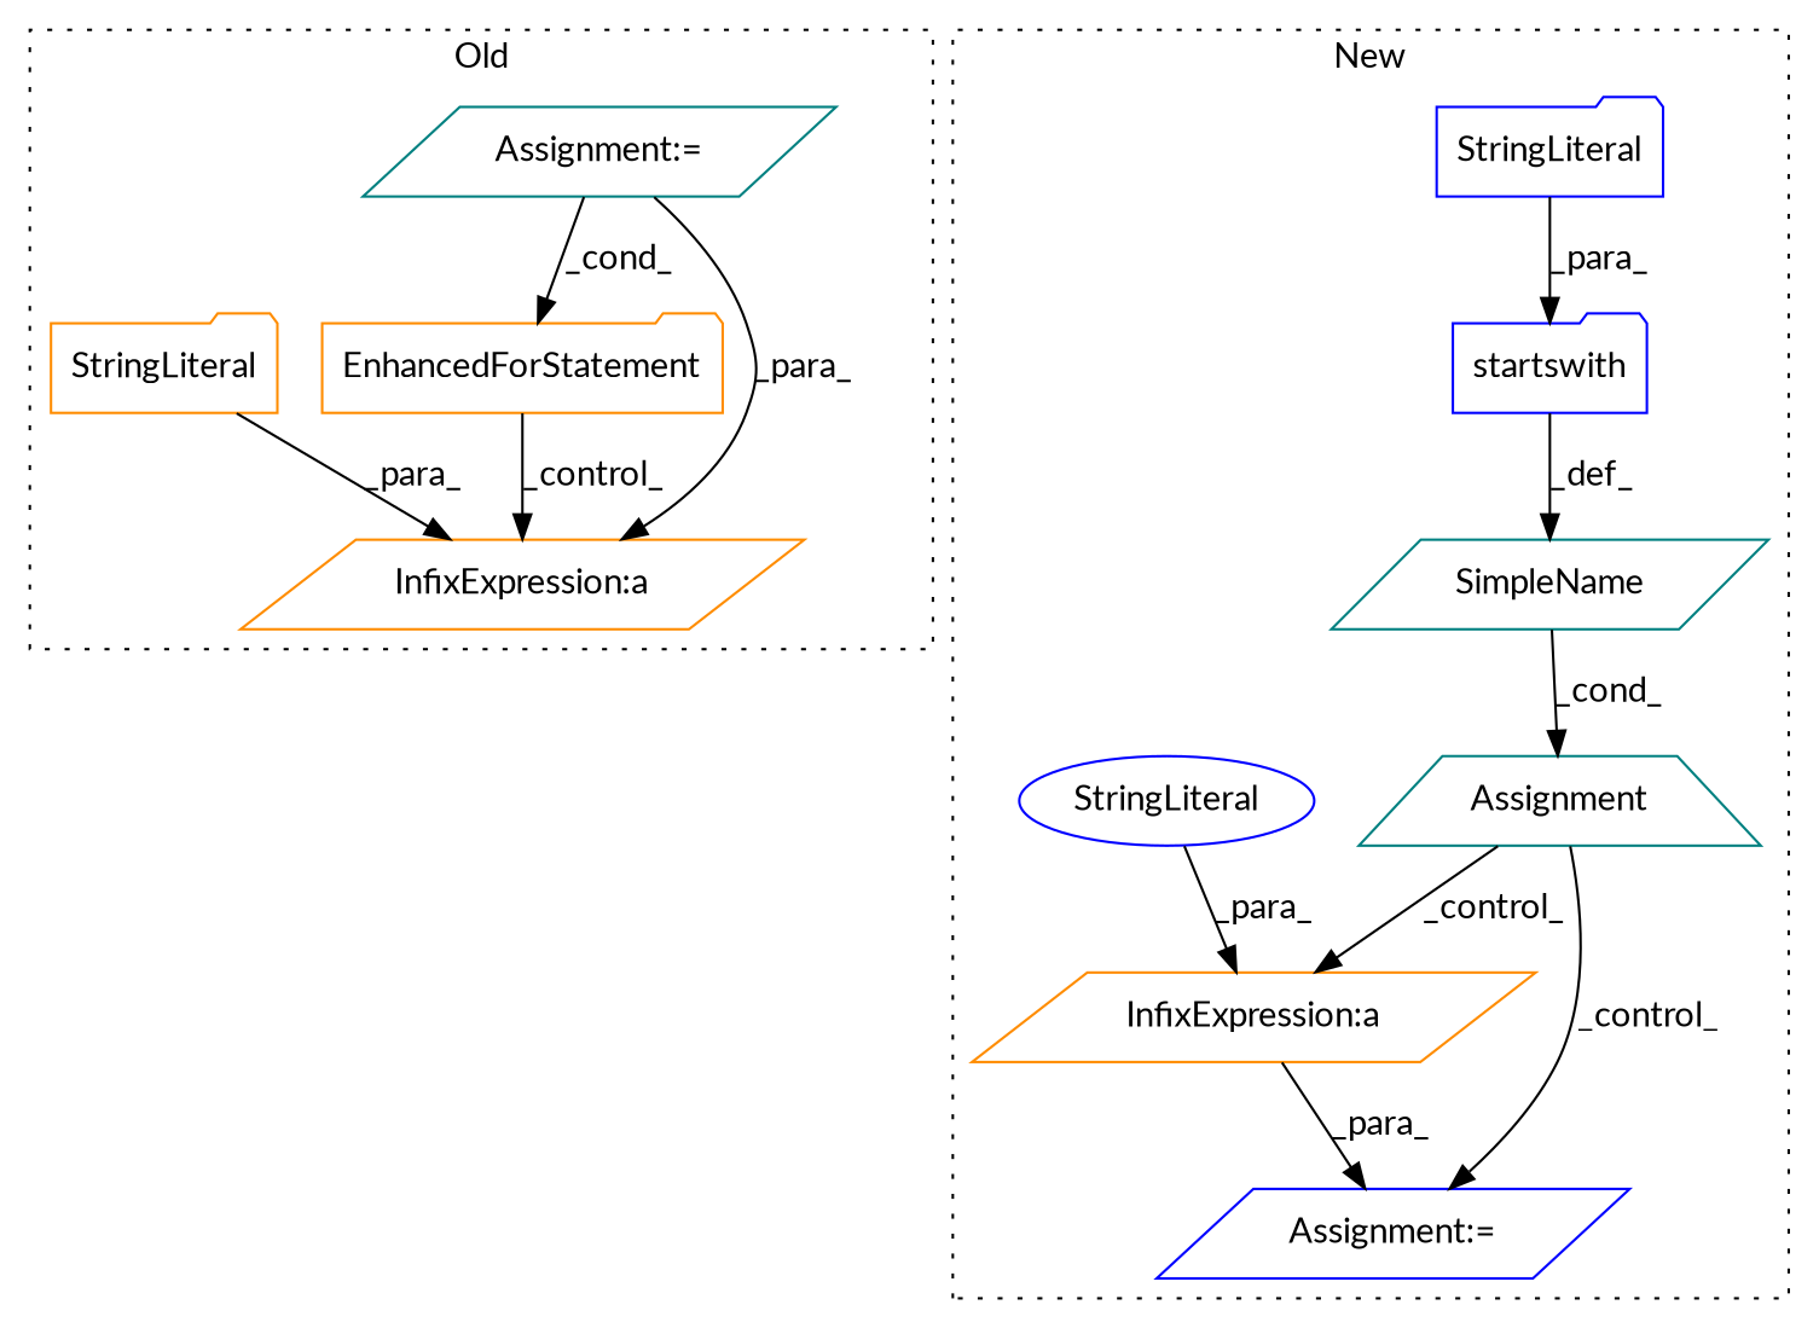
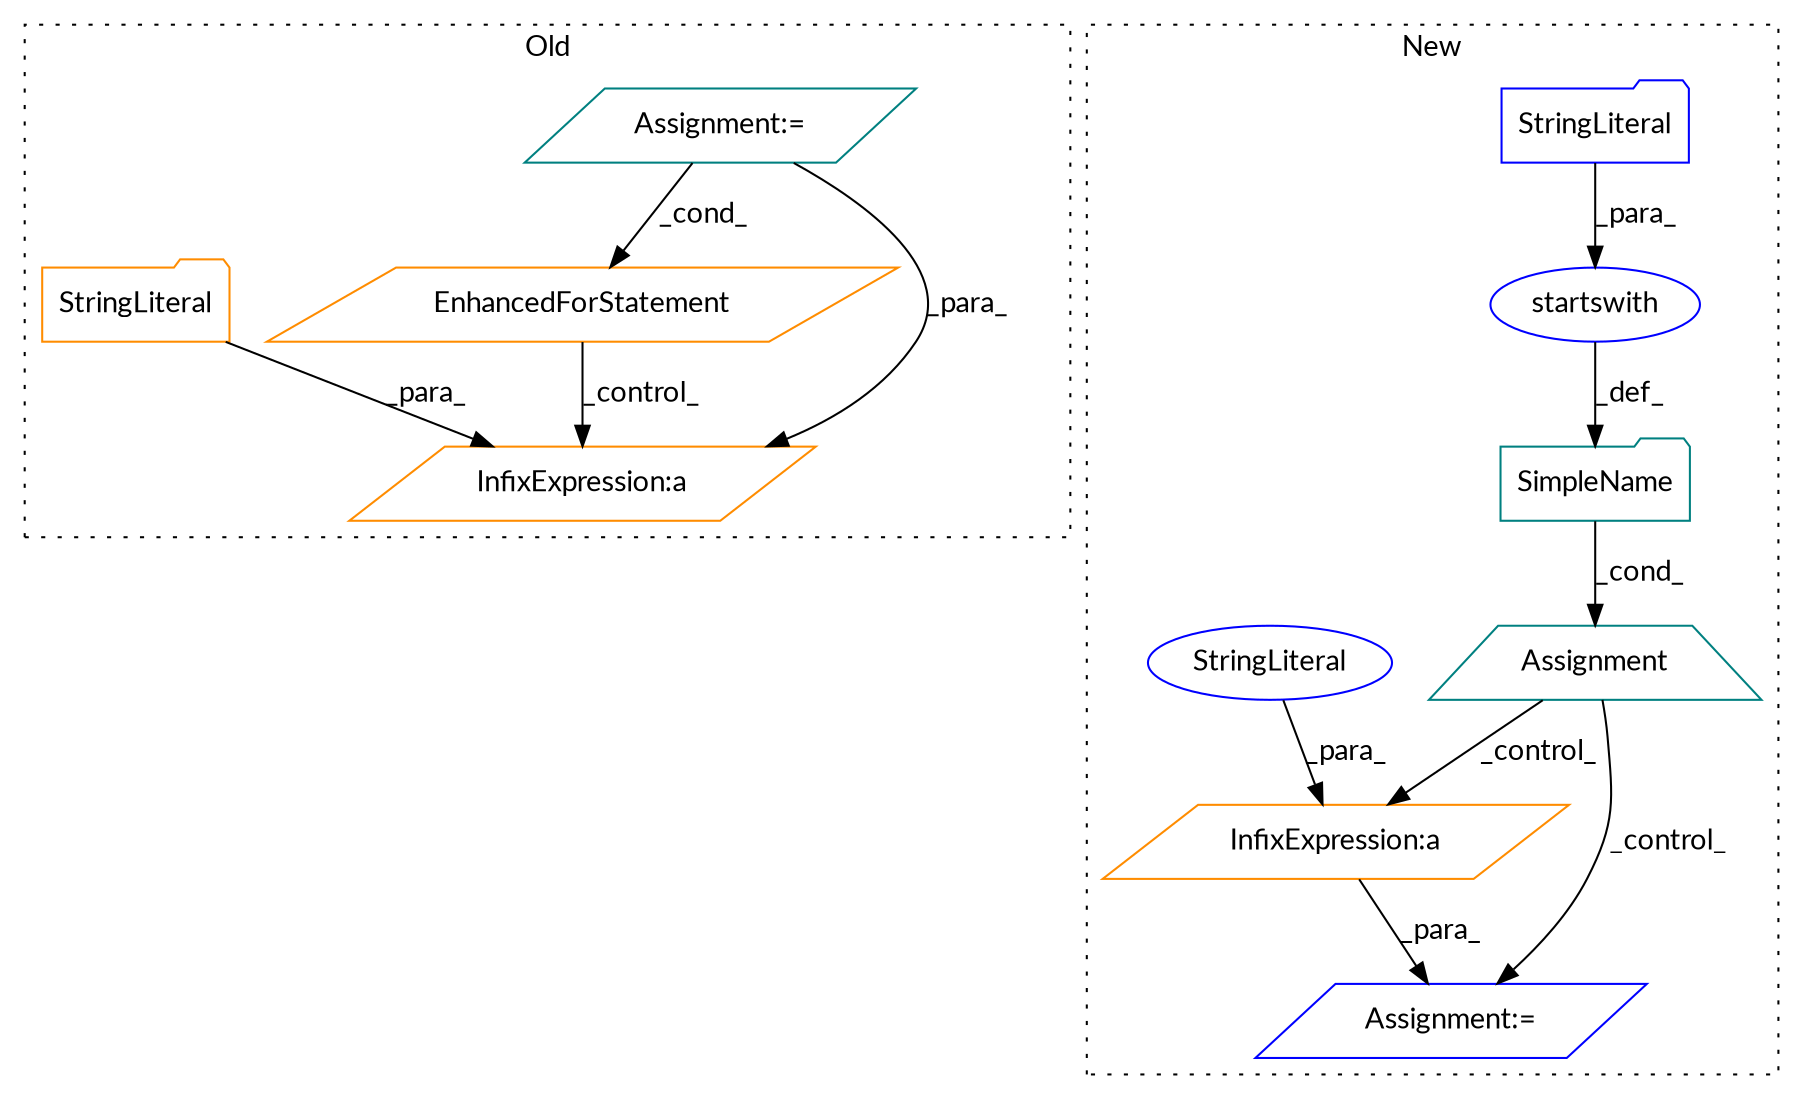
  digraph {
    fontname=Lato
    node [a=45 color=darkorange fontname=Lato l=1 shape=folder]
    edge [fontname=Lato]
-   n1 [a=70 l="61,2" label=EnhancedForStatement s="7566,7657"]
+   n1 [a=70 l="61,2" label=EnhancedForStatement s="7566,7657" shape=parallelogram]
    n2 [a=7 color=teal label="Assignment:=" s=7543 shape=parallelogram]
    n3 [a=27 l=14 label="InfixExpression:a" s=11197 shape=parallelogram]
    n4 [l=7 label=StringLiteral s=11190]
-   n5 [a=32 color=blue l="11,1" label=startswith s="11892,11914"]
+   n5 [a=32 color=blue l="11,1" label=startswith s="11892,11914" shape=ellipse]
    n6 [a=25 color=teal l="4,2" label=Assignment s="11883,11915" shape=trapezium]
    n7 [a=7 color=blue label="Assignment:=" s=11938 shape=parallelogram]
-   n8 [a=42 color=teal label=SimpleName shape=parallelogram l=""]
+   n8 [a=42 color=teal label=SimpleName l=""]
    n9 [color=blue l=11 label=StringLiteral s=11903]
    n10 [a=27 l=3 label="InfixExpression:a" s=11964 shape=parallelogram]
    n11 [color=blue l=3 label=StringLiteral s=11967 shape=ellipse]
    subgraph cluster_1 {
      label=Old
      style=dotted
      n1
      n2
      n3
      n4
    }
    subgraph cluster_2 {
      label=New
      style=dotted
      n5
      n6
      n7
      n8
      n9
      n10
      n11
    }
    n1 -> n3 [label=_control_]
    n2 -> n1 [label=_cond_]
    n2 -> n3 [label=_para_]
    n4 -> n3 [label=_para_]
    n5 -> n8 [label=_def_]
    n6 -> n7 [label=_control_]
    n6 -> n10 [label=_control_]
    n8 -> n6 [label=_cond_]
    n9 -> n5 [label=_para_]
    n10 -> n7 [label=_para_]
    n11 -> n10 [label=_para_]
  }
